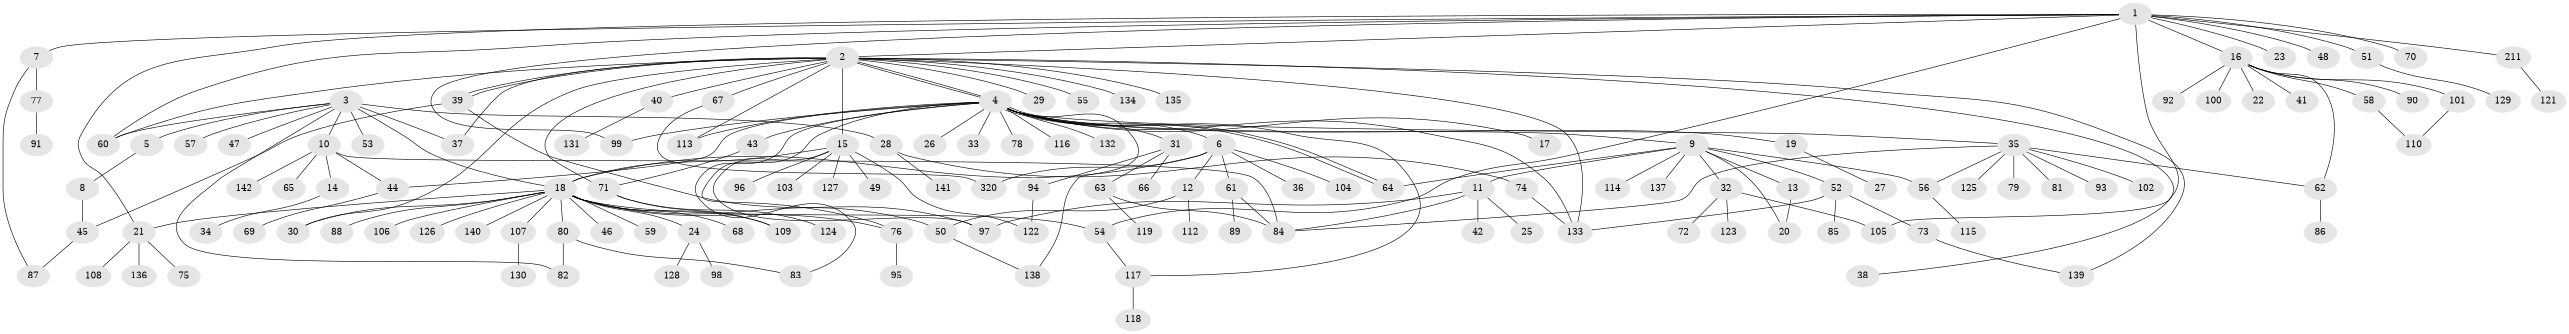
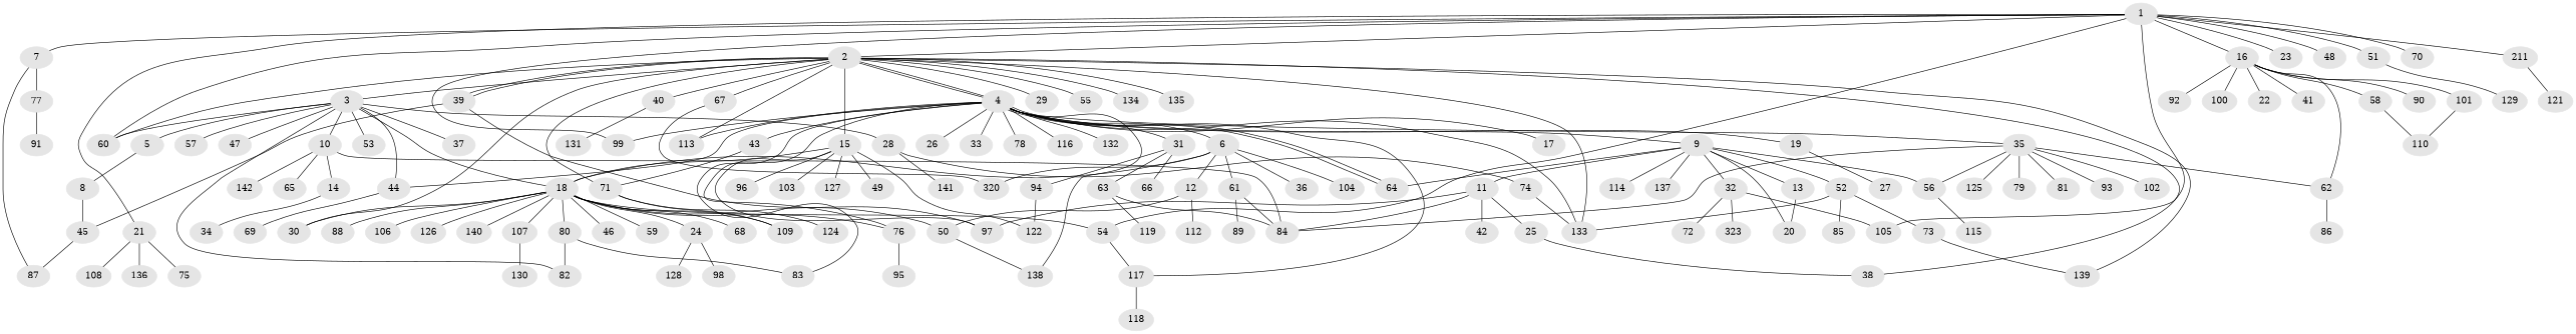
  graph {
    node [color=gray90 style=filled]
    1
    2
    7
    16
    21
    23
    48
    51
    54
    60
    70
    99
    105
    n14 [label=211]
    3
    4
    15
    29
    30
    38
    39
    40
    55
    67
    71
    113
    133
    134
    135
    139
    77
    87
    22
    41
    58
    62
    90
    92
    100
    101
    75
    108
    136
    129
    117
    121
    5
    10
    18
    28
    37
    47
    53
    57
    82
    6
    9
    17
    19
    26
    31
    33
    35
    43
    44
    64
    76
    78
    83
    116
    132
    138
    97
    49
    96
    103
    122
    127
    45
    131
    n81 [label=320]
    109
    124
    8
    14
    65
    84
    142
    50
    24
    46
    59
    68
    80
    88
    106
    107
    126
    140
    74
    141
    12
    36
    61
    104
    11
    13
    20
    32
    52
    56
    114
    137
    27
    63
    66
    94
    79
    81
    93
    102
    125
    69
    95
    118
    112
    89
    91
    25
    42
    72
-   123
+   123 [label=323]
    73
    85
    115
    34
    110
    86
    98
    128
    130
    119
    1 -- 2
    1 -- 7
    1 -- 16
    1 -- 21
    1 -- 23
    1 -- 48
    1 -- 51
    1 -- 54
    1 -- 60
    1 -- 70
    1 -- 99
    1 -- 105
    1 -- n14
    2 -- 60
-   2 -- 37
+   2 -- 3
    2 -- 4
    2 -- 4
    2 -- 15
    2 -- 29
    2 -- 30
    2 -- 38
    2 -- 39
    2 -- 39
    2 -- 40
    2 -- 55
    2 -- 67
    2 -- 71
    2 -- 113
    2 -- 133
    2 -- 134
    2 -- 135
    2 -- 139
    7 -- 77
    7 -- 87
    16 -- 22
    16 -- 41
    16 -- 58
    16 -- 62
    16 -- 90
    16 -- 92
    16 -- 100
    16 -- 101
    21 -- 75
    21 -- 108
    21 -- 136
    51 -- 129
    54 -- 117
    n14 -- 121
    3 -- 60
    3 -- 5
    3 -- 10
    3 -- 18
    3 -- 28
    3 -- 37
    3 -- 47
    3 -- 53
    3 -- 57
    3 -- 82
    4 -- 99
    4 -- 113
    4 -- 133
    4 -- 117
    4 -- 6
    4 -- 9
    4 -- 17
    4 -- 19
    4 -- 26
    4 -- 31
    4 -- 33
    4 -- 35
    4 -- 43
    4 -- 44
    4 -- 64
    4 -- 64
    4 -- 76
    4 -- 78
    4 -- 83
    4 -- 116
    4 -- 132
    4 -- 138
    15 -- 18
    15 -- 97
    15 -- 49
    15 -- 96
    15 -- 103
    15 -- 122
    15 -- 127
    39 -- 97
    39 -- 45
    40 -- 131
    67 -- n81
    71 -- 109
    71 -- 124
    77 -- 91
    58 -- 110
    62 -- 86
    101 -- 110
    117 -- 118
    5 -- 8
-   10 -- 44
+   3 -- 44
    10 -- 14
    10 -- 65
    10 -- 84
    10 -- 142
-   18 -- 21
    18 -- 54
    18 -- 30
    18 -- 76
    18 -- 109
    18 -- 50
    18 -- 24
    18 -- 46
    18 -- 59
    18 -- 68
    18 -- 80
    18 -- 88
    18 -- 106
    18 -- 107
    18 -- 126
    18 -- 140
    28 -- 74
    28 -- 141
    6 -- 18
    6 -- n81
    6 -- 12
    6 -- 36
    6 -- 61
    6 -- 104
    9 -- 64
    9 -- 11
    9 -- 13
    9 -- 20
    9 -- 32
    9 -- 52
    9 -- 56
    9 -- 114
    9 -- 137
    19 -- 27
    31 -- 63
    31 -- 66
    31 -- 94
    35 -- 62
    35 -- 84
    35 -- 56
    35 -- 79
    35 -- 81
    35 -- 93
    35 -- 102
    35 -- 125
    43 -- 71
    44 -- 69
    76 -- 95
    45 -- 87
    8 -- 45
    14 -- 34
    50 -- 138
    24 -- 98
    24 -- 128
    80 -- 82
    80 -- 83
    107 -- 130
    74 -- 133
    12 -- 50
    12 -- 112
    61 -- 84
    61 -- 89
    11 -- 97
    11 -- 84
    11 -- 25
    11 -- 42
    13 -- 20
    32 -- 105
    32 -- 72
    32 -- 123
    52 -- 133
    52 -- 73
    52 -- 85
    56 -- 115
    63 -- 84
    63 -- 119
    94 -- 122
+   25 -- 38
    73 -- 139
  }
